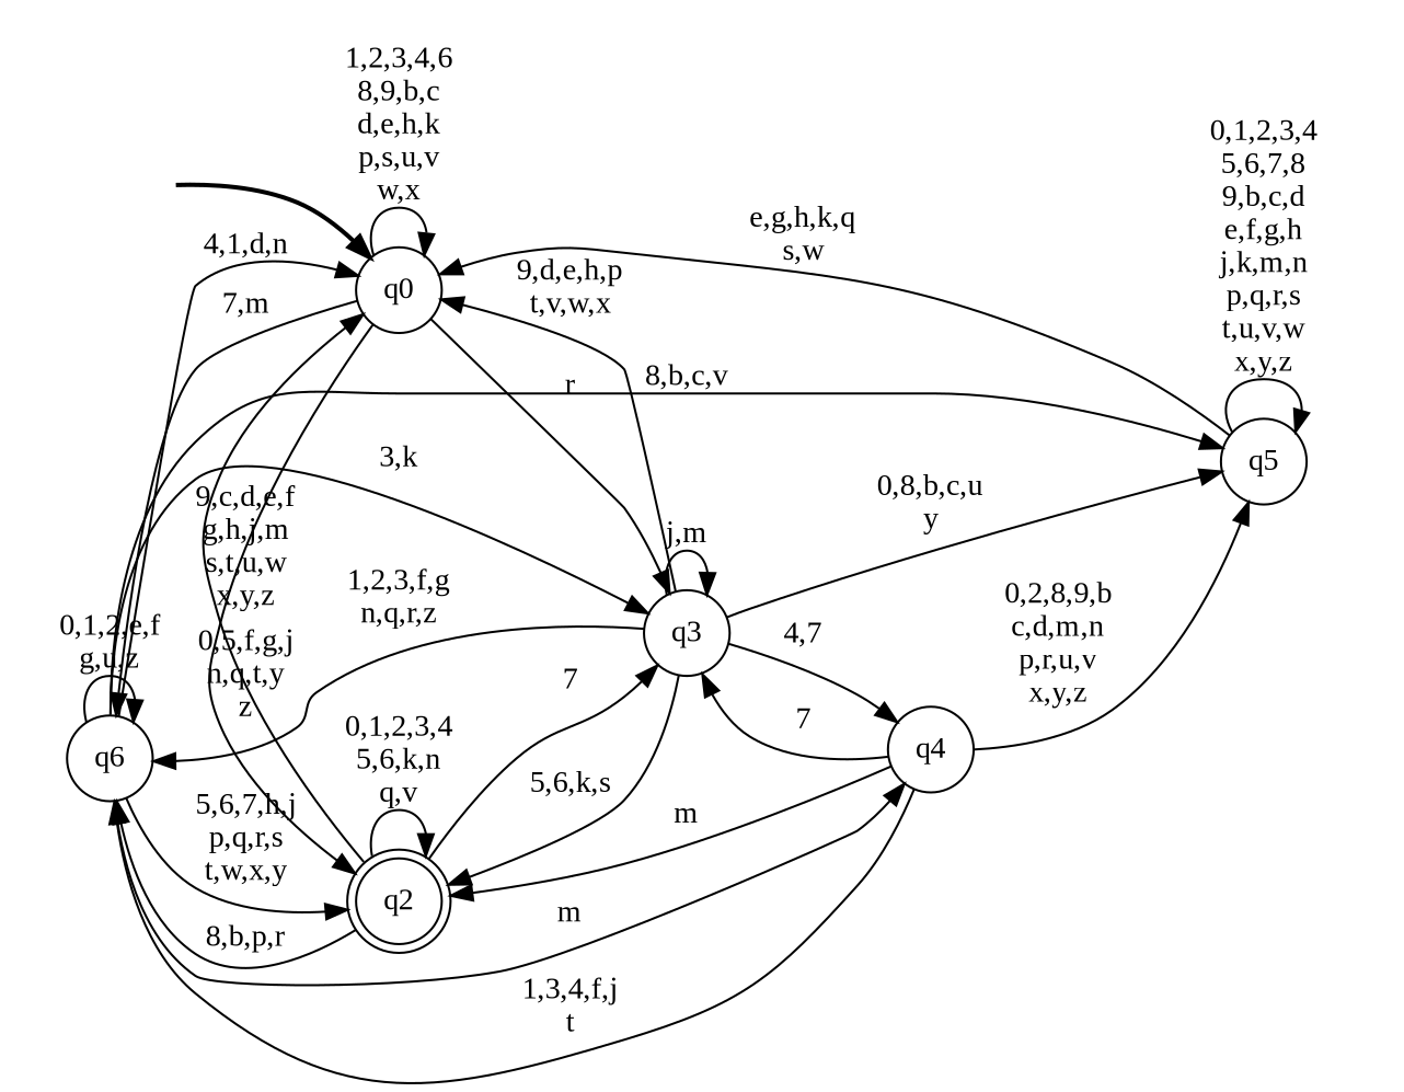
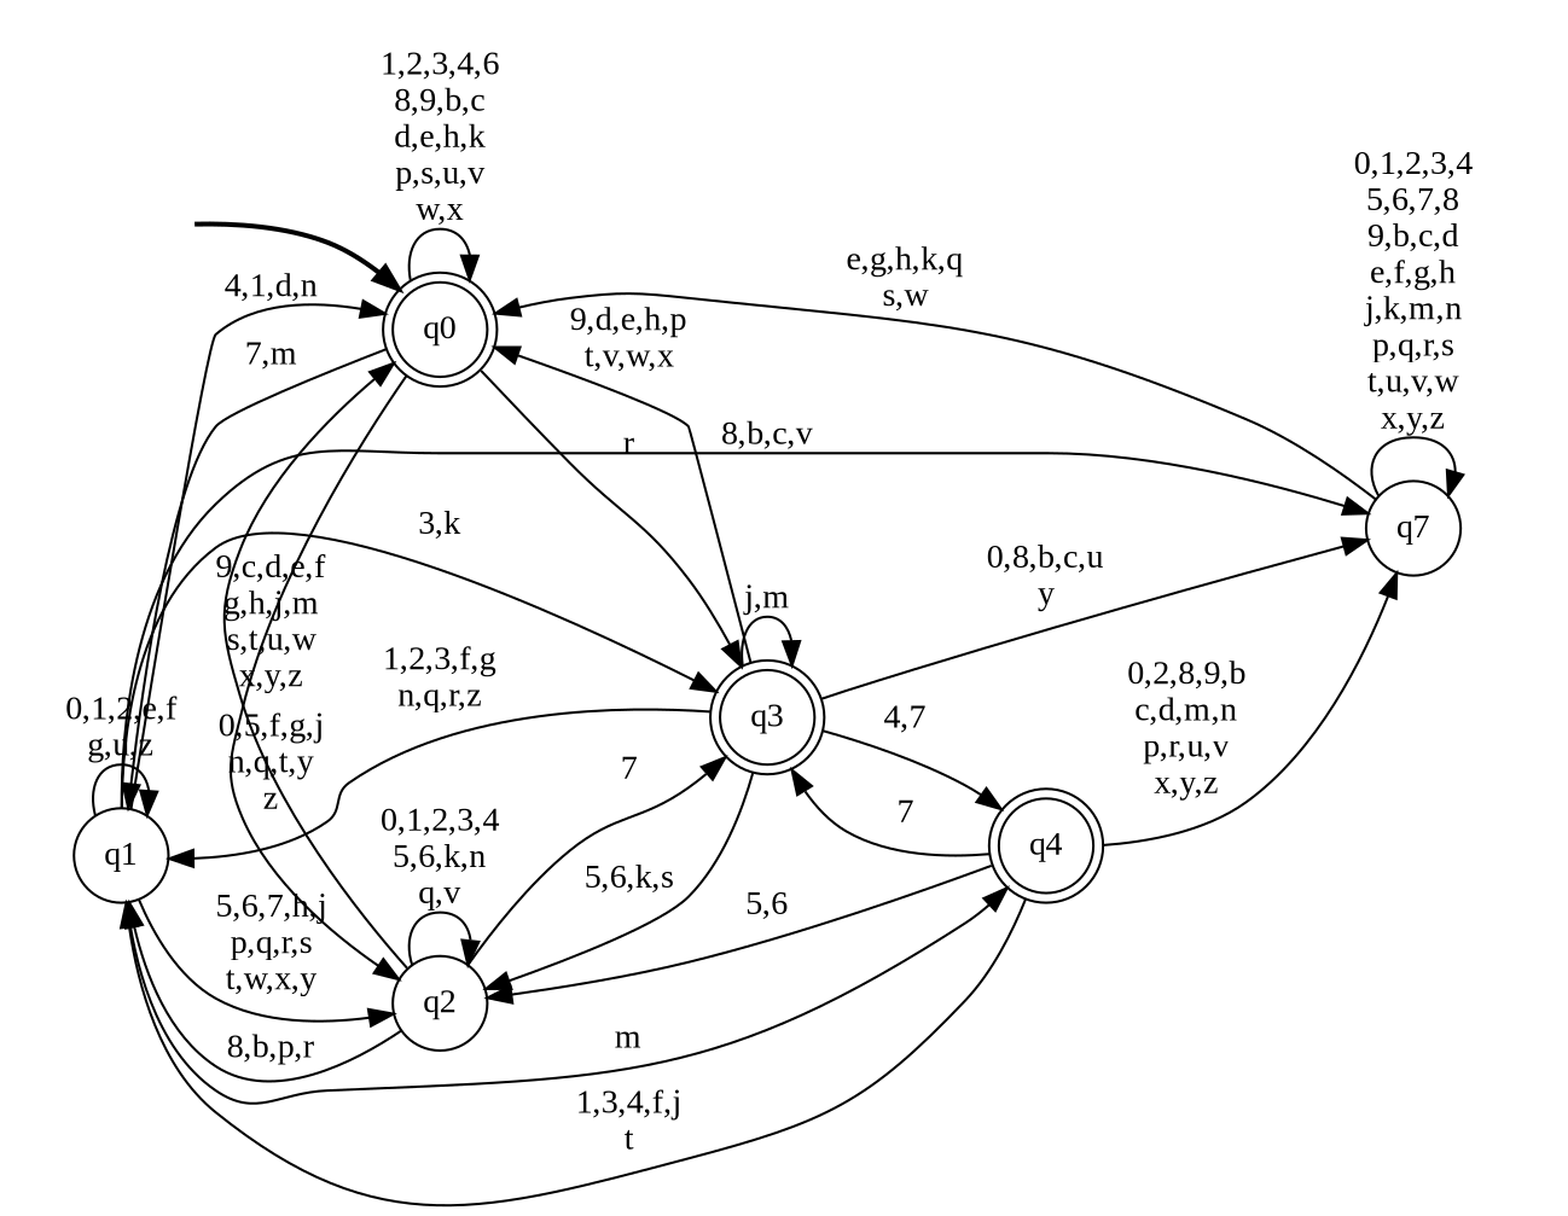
  digraph {
    fontname="Liberation Serif"
    rankdir=LR
    node [fontname="Liberation Serif" shape=doublecircle style="rounded,filled" color=black fillcolor=white]
    edge [fontname="Liberation Serif"]
    __start0 [height=0 shape=none style=invis width=0 color="" fillcolor=""]
-   n2 [label=q0 shape=circle]
-   n3 [label=q6 shape=circle style=filled]
-   n4 [label=q2]
-   n5 [label=q3 shape=circle]
-   n6 [label=q4 shape=circle style=filled]
-   n7 [label=q5 shape=circle style=filled]
+   n2 [label=q0]
+   n3 [label=q1 shape=circle style=filled]
+   n4 [label=q2 shape=circle]
+   n5 [label=q3]
+   n6 [label=q4 style=filled]
+   n7 [label=q7 shape=circle style=filled]
    subgraph cluster_1 {
      nodesep=0.15
      ranksep=0.15
      style=invis
      __start0
      n2
    }
    __start0 -> n2 [penwidth=2]
    n2 -> n2 [label="1,2,3,4,6\n8,9,b,c\nd,e,h,k\np,s,u,v\nw,x"]
    n2 -> n3 [label="7,m"]
    n2 -> n4 [label="0,5,f,g,j\nn,q,t,y\nz"]
    n2 -> n5 [label=r]
    n3 -> n2 [label="4,1,d,n"]
    n3 -> n3 [label="0,1,2,e,f\ng,u,z"]
    n3 -> n4 [label="5,6,7,h,j\np,q,r,s\nt,w,x,y"]
    n3 -> n5 [label="3,k"]
    n3 -> n6 [label=m]
    n3 -> n7 [label="8,b,c,v"]
    n4 -> n2 [label="9,c,d,e,f\ng,h,j,m\ns,t,u,w\nx,y,z"]
    n4 -> n3 [label="8,b,p,r"]
    n4 -> n4 [label="0,1,2,3,4\n5,6,k,n\nq,v"]
    n4 -> n5 [label=7]
    n5 -> n2 [label="9,d,e,h,p\nt,v,w,x"]
    n5 -> n3 [label="1,2,3,f,g\nn,q,r,z"]
    n5 -> n4 [label="5,6,k,s"]
    n5 -> n5 [label="j,m"]
    n5 -> n6 [label="4,7"]
    n5 -> n7 [label="0,8,b,c,u\ny"]
    n6 -> n3 [label="1,3,4,f,j\nt"]
-   n6 -> n4 [label=m]
+   n6 -> n4 [label="5,6"]
    n6 -> n5 [label=7]
    n6 -> n7 [label="0,2,8,9,b\nc,d,m,n\np,r,u,v\nx,y,z"]
    n7 -> n2 [label="e,g,h,k,q\ns,w"]
    n7 -> n7 [label="0,1,2,3,4\n5,6,7,8\n9,b,c,d\ne,f,g,h\nj,k,m,n\np,q,r,s\nt,u,v,w\nx,y,z"]
  }
